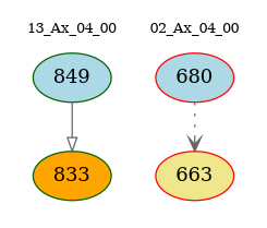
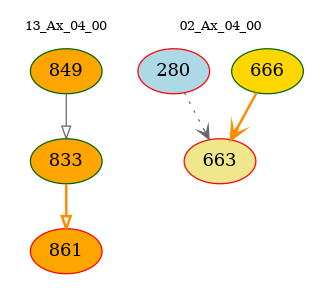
  digraph {
    node [color=darkgreen fillcolor=lightblue style=filled]
    edge [arrowhead=onormal color=gray40 style=bold]
-   n1 [label=849]
+   n1 [fillcolor=orange label=849]
    n2 [fillcolor=orange label=833]
+   n3 [color=red fillcolor=orange label=861]
+   n4 [fillcolor=gold label=666]
    n5 [color=red fillcolor=khaki label=663]
-   n6 [color=red label=680]
+   n6 [color=red label=280]
    subgraph cluster_1 {
      color=white
      fontsize=10
      label="13_Ax_04_00"
      n1
      n2
+     n3
    }
    subgraph cluster_2 {
      color=white
      fontsize=10
      label="02_Ax_04_00"
+     n4
      n5
      n6
    }
    n1 -> n2 [style=solid]
+   n2 -> n3 [color=darkorange]
+   n4 -> n5 [arrowhead=vee color=darkorange]
    n6 -> n5 [arrowhead=vee style=dotted]
  }
